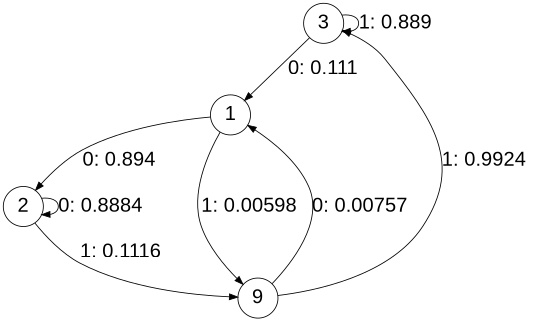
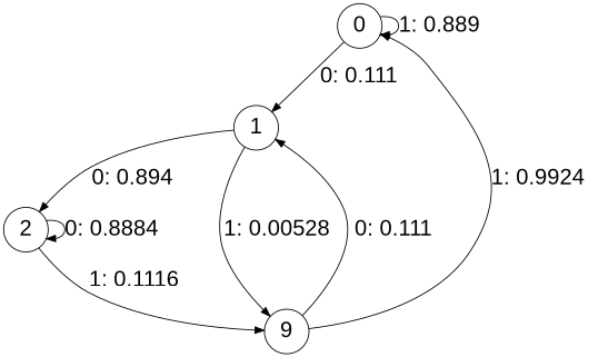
  digraph {
    fontname="Liberation Sans"
    node [fontname="Liberation Sans" fontsize=24 shape=circle]
    edge [fontname="Liberation Sans" fontsize=24]
-   0 [label=3]
+   0
    1
    2
    n4 [label=9]
    0 -> 0 [label="1: 0.889    "]
    0 -> 1 [label="0: 0.111    "]
    1 -> 2 [label="0: 0.894    "]
-   1 -> n4 [label="1: 0.00598  "]
+   1 -> n4 [label="1: 0.00528  "]
    2 -> 2 [label="0: 0.8884   "]
    2 -> n4 [label="1: 0.1116   "]
    n4 -> 0 [label="1: 0.9924   "]
-   n4 -> 1 [label="0: 0.00757  "]
+   n4 -> 1 [label="0: 0.111    "]
  }
